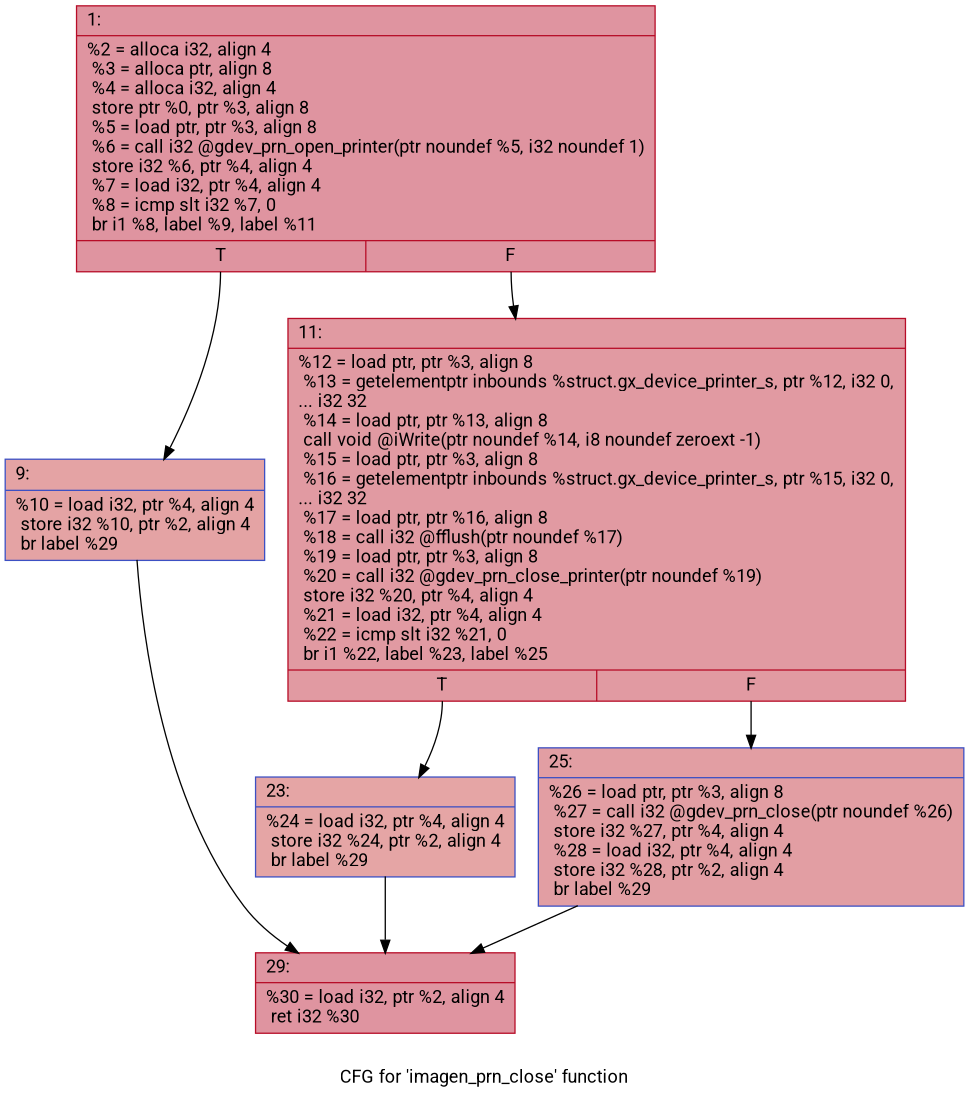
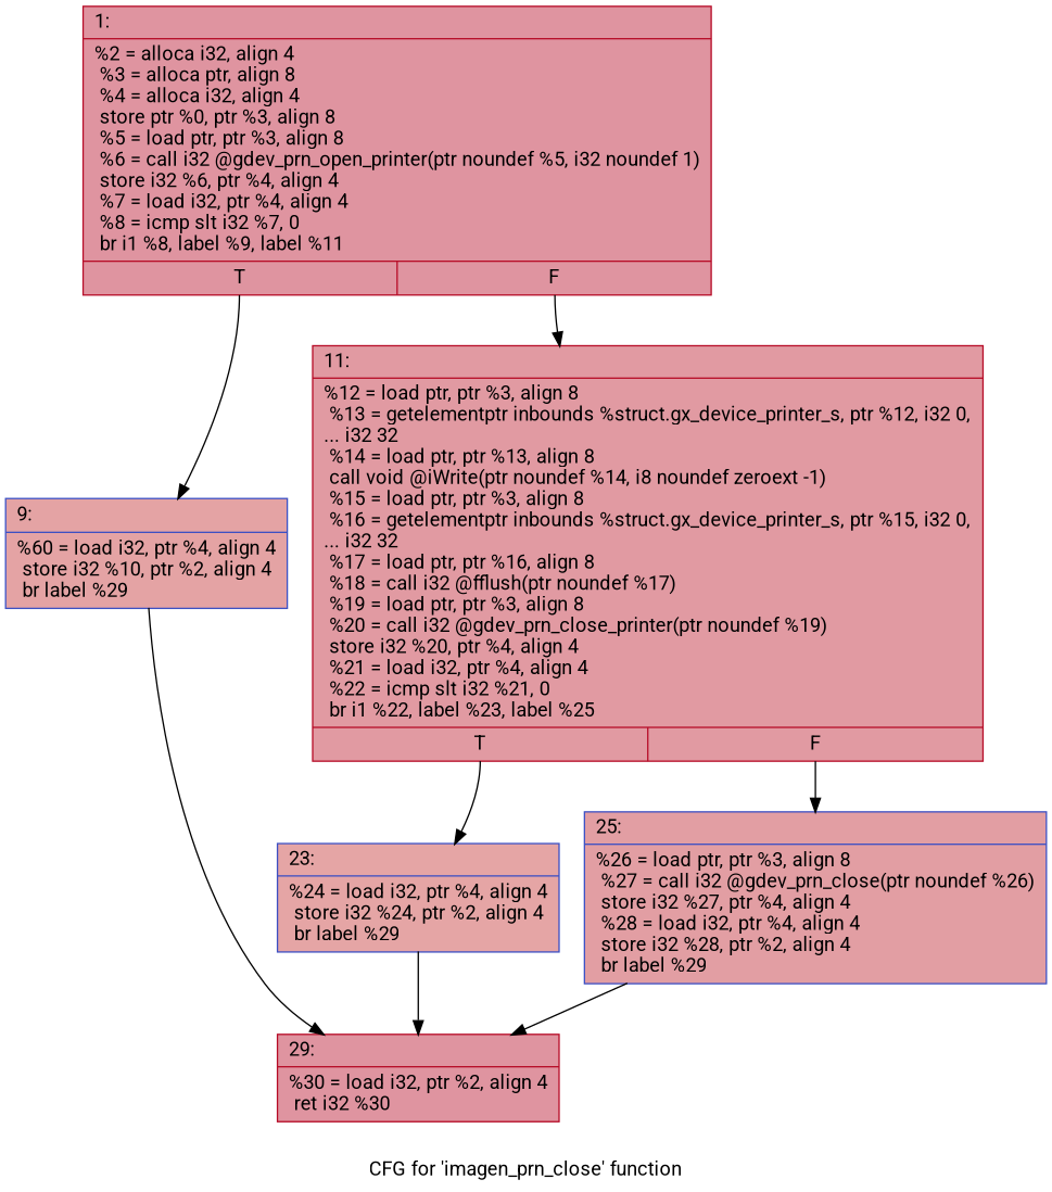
  digraph {
    label="CFG for 'imagen_prn_close' function"
    fontname=Roboto
    node [color="#b70d28ff" fillcolor="#b70d2870" fontname=Roboto shape=record style=filled]
    edge [fontname=Roboto]
    n1 [label="{1:\l|  %2 = alloca i32, align 4\l  %3 = alloca ptr, align 8\l  %4 = alloca i32, align 4\l  store ptr %0, ptr %3, align 8\l  %5 = load ptr, ptr %3, align 8\l  %6 = call i32 @gdev_prn_open_printer(ptr noundef %5, i32 noundef 1)\l  store i32 %6, ptr %4, align 4\l  %7 = load i32, ptr %4, align 4\l  %8 = icmp slt i32 %7, 0\l  br i1 %8, label %9, label %11\l|{<s0>T|<s1>F}}"]
-   n2 [color="#3d50c3ff" fillcolor="#c32e3170" label="{9:\l|  %10 = load i32, ptr %4, align 4\l  store i32 %10, ptr %2, align 4\l  br label %29\l}"]
+   n2 [color="#3d50c3ff" fillcolor="#c32e3170" label="{9:\l|  %60 = load i32, ptr %4, align 4\l  store i32 %10, ptr %2, align 4\l  br label %29\l}"]
    n3 [fillcolor="#bb1b2c70" label="{11:\l|  %12 = load ptr, ptr %3, align 8\l  %13 = getelementptr inbounds %struct.gx_device_printer_s, ptr %12, i32 0,\l... i32 32\l  %14 = load ptr, ptr %13, align 8\l  call void @iWrite(ptr noundef %14, i8 noundef zeroext -1)\l  %15 = load ptr, ptr %3, align 8\l  %16 = getelementptr inbounds %struct.gx_device_printer_s, ptr %15, i32 0,\l... i32 32\l  %17 = load ptr, ptr %16, align 8\l  %18 = call i32 @fflush(ptr noundef %17)\l  %19 = load ptr, ptr %3, align 8\l  %20 = call i32 @gdev_prn_close_printer(ptr noundef %19)\l  store i32 %20, ptr %4, align 4\l  %21 = load i32, ptr %4, align 4\l  %22 = icmp slt i32 %21, 0\l  br i1 %22, label %23, label %25\l|{<s0>T|<s1>F}}"]
    n4 [label="{29:\l|  %30 = load i32, ptr %2, align 4\l  ret i32 %30\l}"]
    n5 [color="#3d50c3ff" fillcolor="#c5333470" label="{23:\l|  %24 = load i32, ptr %4, align 4\l  store i32 %24, ptr %2, align 4\l  br label %29\l}"]
    n6 [color="#3d50c3ff" fillcolor="#be242e70" label="{25:\l|  %26 = load ptr, ptr %3, align 8\l  %27 = call i32 @gdev_prn_close(ptr noundef %26)\l  store i32 %27, ptr %4, align 4\l  %28 = load i32, ptr %4, align 4\l  store i32 %28, ptr %2, align 4\l  br label %29\l}"]
    n1 -> n2 [tailport=s0]
    n1 -> n3 [tailport=s1]
    n2 -> n4
    n3 -> n5 [tailport=s0]
    n3 -> n6 [tailport=s1]
    n5 -> n4
    n6 -> n4
  }
